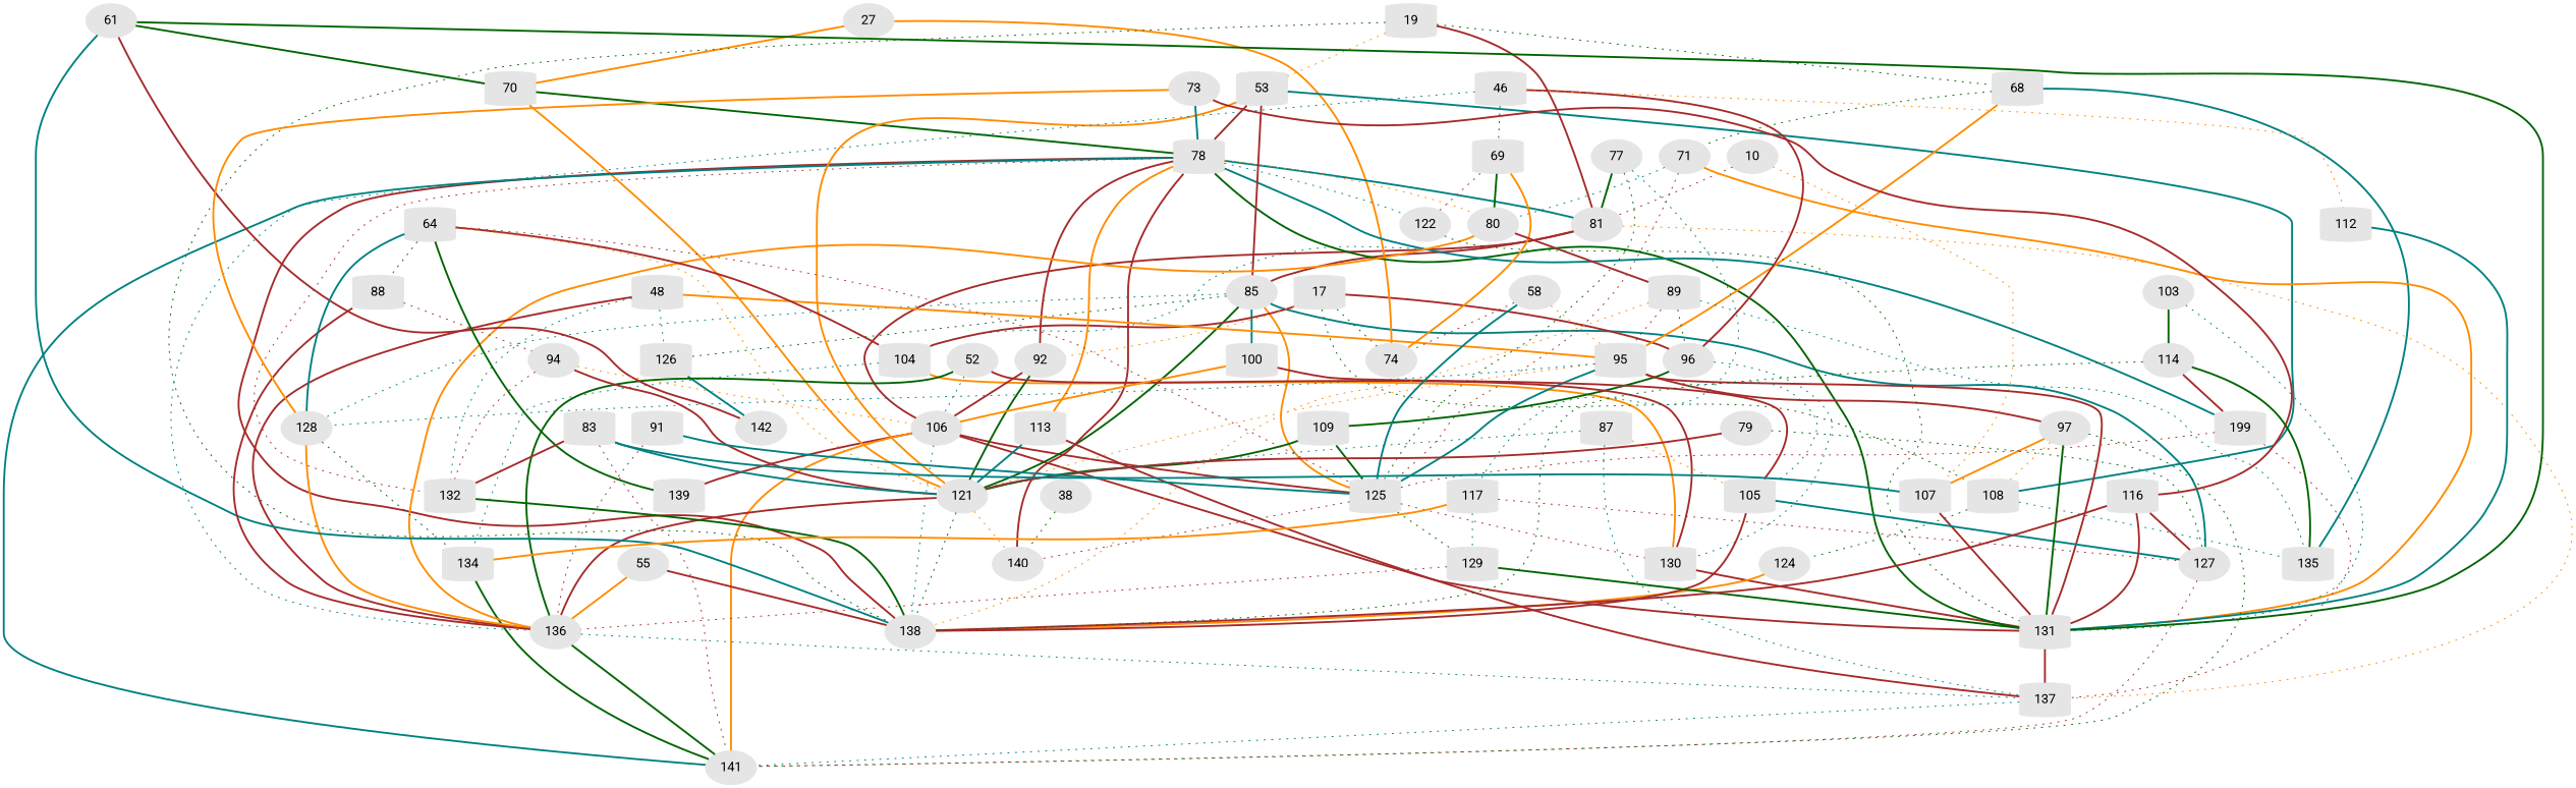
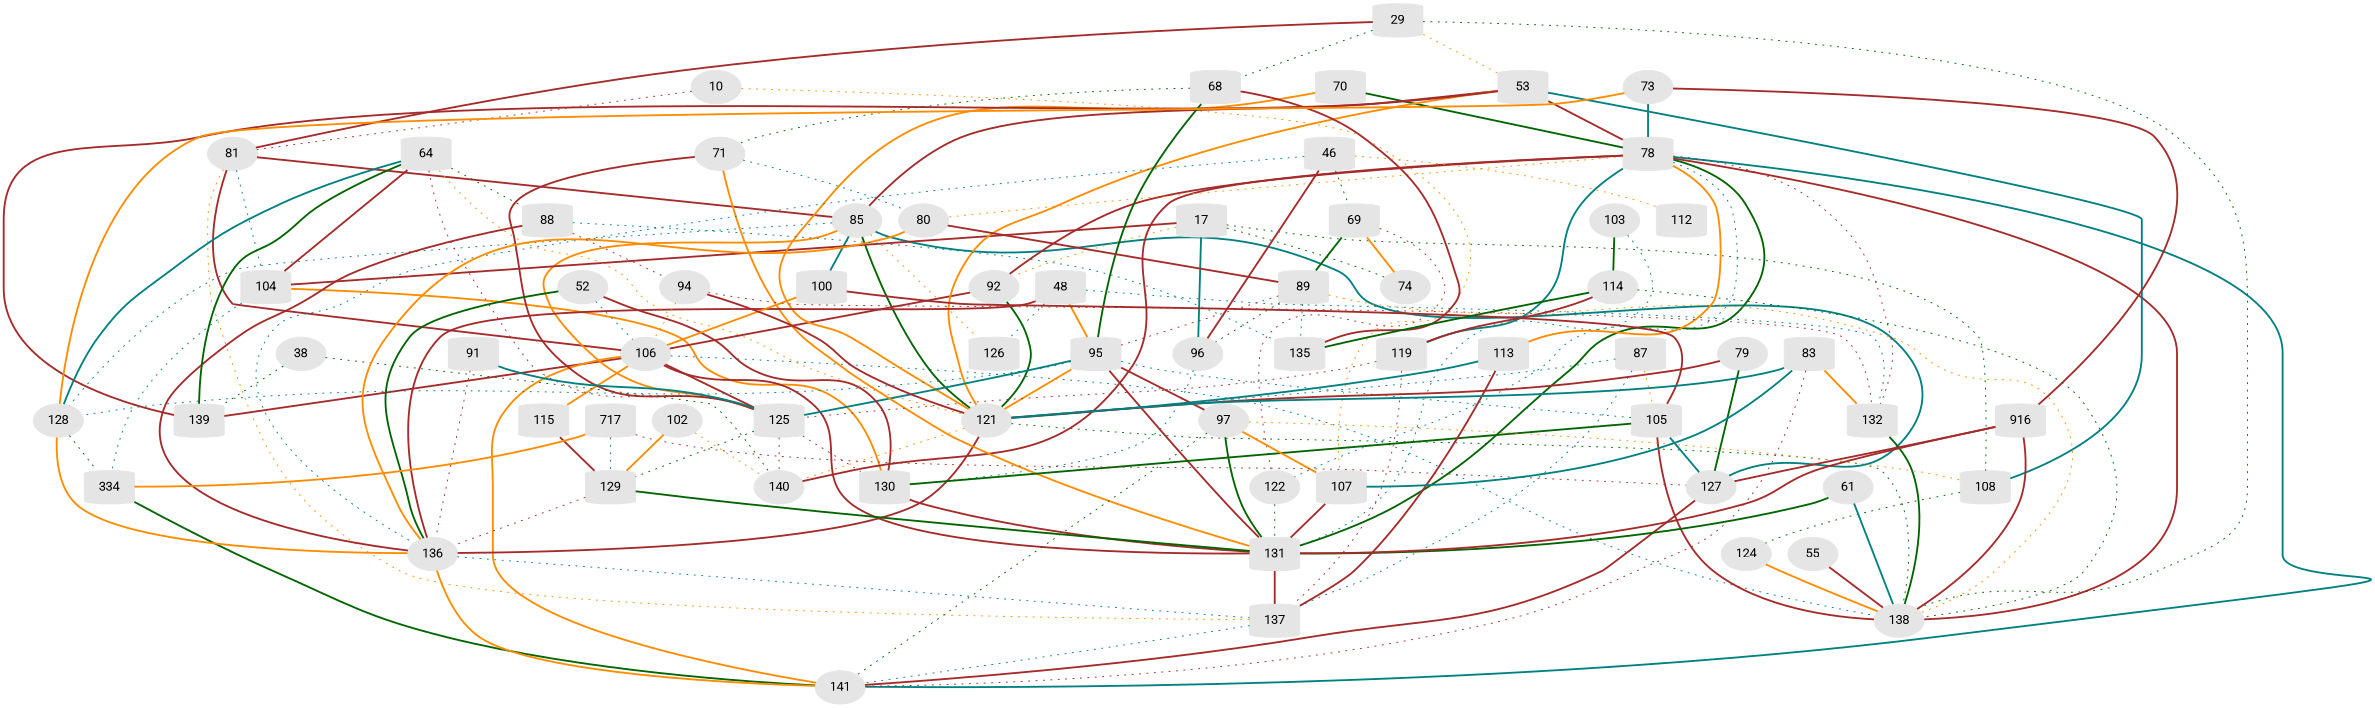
  graph {
    fontname=Roboto
    node [color=gray90 fontname=Roboto shape=cylinder style=filled]
    edge [color=brown fontname=Roboto style=bold]
    81 [shape=ellipse super="+54"]
    104 [super="+25"]
    106 [shape=ellipse super="+84+31"]
    85 [shape=ellipse super="+12+30"]
    137 [super="+1+76"]
    10 [shape=ellipse]
    107 [super="+14"]
    131 [super="+43+75+62"]
    74 [shape=ellipse]
    17
    92 [shape=ellipse]
    96 [shape=ellipse super="+60"]
    108 [super="+37"]
    121 [shape=ellipse super="+16+18+93+110"]
    130 [super="+21"]
-   109 [super="+24"]
-   134 [super="+57"]
+   134 [super="+57" label=334]
    124 [shape=ellipse]
-   27 [shape=ellipse]
    70
    78 [super="+40+44+56"]
    53 [super="+36"]
    139
-   29 [label=19]
+   29
    68
    138 [shape=ellipse super="+28+9+133"]
    95 [super="+19+2"]
    71 [shape=ellipse]
    135
    38 [shape=ellipse]
    140 [shape=ellipse super="+15"]
    46
    69
    112
    136 [shape=ellipse super="+90+51"]
    80 [shape=ellipse]
    122 [shape=ellipse]
    141 [shape=ellipse super="+23+98"]
    48 [super="+7"]
    126
    132 [super="+101"]
    125 [super="+5+34+120"]
    128 [shape=ellipse super="+118"]
    105 [super="+4+86"]
    97 [shape=ellipse super="+59"]
-   142 [shape=ellipse]
    52 [shape=ellipse super="+41"]
+   115
    113
-   119 [super="+49+67" label=199]
+   119 [super="+49+67"]
    127 [shape=ellipse super="+65"]
    100 [super="+82"]
    55 [shape=ellipse]
-   58 [shape=ellipse super="+35"]
    129
    61 [shape=ellipse]
    88 [super="+45"]
    94 [shape=ellipse]
    64
    89
    73 [shape=ellipse]
-   116
-   77 [shape=ellipse]
-   117 [super="+111"]
+   116 [label=916]
+   117 [super="+111" label=717]
    79 [shape=ellipse]
    83 [super="+63"]
    87
    91
+   102 [shape=ellipse]
    103 [shape=ellipse]
    114 [shape=ellipse]
    81 -- 104 [color=teal style=dotted]
    81 -- 106
    81 -- 85
    81 -- 137 [color=darkorange style=dotted weight=2]
    104 -- 130 [color=darkorange]
    104 -- 134 [color=teal style=dotted]
    106 -- 131
    106 -- 139
    106 -- 138 [color=teal style=dotted weight=2]
    106 -- 141 [color=darkorange weight=3]
    106 -- 125 [weight=2]
+   106 -- 115 [color=darkorange]
    85 -- 121 [color=darkgreen]
-   85 -- 126 [color=darkgreen style=dotted]
+   85 -- 126 [color=darkorange style=dotted]
    85 -- 125 [color=darkorange]
    85 -- 128 [color=teal style=dotted]
    85 -- 127 [color=teal]
    85 -- 100 [color=teal]
    137 -- 141 [color=teal style=dotted]
    10 -- 81 [style=dotted]
    10 -- 107 [color=darkorange style=dotted]
    107 -- 131
    131 -- 137 [weight=2]
    17 -- 104
    17 -- 74 [color=darkgreen style=dotted]
    17 -- 92 [color=darkorange style=dotted]
-   17 -- 96
+   17 -- 96 [color=teal]
    17 -- 108 [color=darkgreen style=dotted]
    92 -- 106
    92 -- 121 [color=darkgreen]
    96 -- 130 [color=teal style=dotted]
-   96 -- 109 [color=darkgreen]
    108 -- 124 [color=darkgreen style=dotted]
    121 -- 138 [color=darkgreen style=dotted]
    121 -- 140 [color=darkorange style=dotted]
    121 -- 136 [weight=4]
    130 -- 131
-   109 -- 121 [color=darkgreen]
-   109 -- 125 [color=darkgreen]
    134 -- 141 [color=darkgreen weight=2]
    124 -- 138 [color=darkorange]
-   27 -- 74 [color=darkorange]
-   27 -- 70 [color=darkorange]
    70 -- 121 [color=darkorange]
    70 -- 78 [color=darkgreen]
-   78 -- 81 [color=teal]
    78 -- 131 [color=darkgreen weight=2]
    78 -- 92
    78 -- 138
    78 -- 140
    78 -- 80 [color=darkorange style=dotted]
    78 -- 122 [color=teal style=dotted]
    78 -- 141 [color=teal]
    78 -- 132 [style=dotted]
    78 -- 113 [color=darkorange]
    78 -- 119 [color=teal]
    53 -- 85
    53 -- 108 [color=teal weight=3]
    53 -- 121 [color=darkorange weight=2]
    53 -- 78 [weight=2]
+   53 -- 139
    29 -- 81
    29 -- 53 [color=darkorange style=dotted]
    29 -- 68 [color=darkgreen style=dotted]
    29 -- 138 [color=darkgreen style=dotted]
-   68 -- 95 [color=darkorange]
+   68 -- 95 [color=darkgreen]
    68 -- 71 [color=darkgreen style=dotted]
-   68 -- 135 [color=teal]
+   68 -- 135
    95 -- 131 [weight=2]
-   95 -- 121 [color=darkorange style=dotted]
+   95 -- 121 [color=darkorange]
    95 -- 125 [color=teal]
    95 -- 128 [color=teal style=dotted]
    95 -- 105 [color=teal style=dotted weight=2]
    95 -- 97
    71 -- 131 [color=darkorange]
    71 -- 80 [color=teal style=dotted]
-   71 -- 125 [style=dotted]
+   71 -- 125
+   38 -- 139 [color=darkgreen style=dotted]
    38 -- 140 [color=darkgreen style=dotted]
    46 -- 96
    46 -- 69 [color=darkgreen style=dotted]
    46 -- 112 [color=darkorange style=dotted]
    46 -- 136 [color=teal style=dotted]
    69 -- 74 [color=darkorange]
-   69 -- 80 [color=darkgreen]
+   69 -- 89 [color=darkgreen]
    69 -- 122 [style=dotted]
-   112 -- 131 [color=teal]
    136 -- 137 [color=teal style=dotted]
-   136 -- 141 [color=darkgreen]
+   136 -- 141 [color=darkorange]
    80 -- 136 [color=darkorange]
    80 -- 89
    122 -- 131 [color=darkgreen style=dotted weight=2]
    48 -- 95 [color=darkorange]
    48 -- 136
    48 -- 126 [color=teal style=dotted weight=2]
    48 -- 132 [color=teal style=dotted]
-   126 -- 142 [color=teal]
    132 -- 138 [color=darkgreen]
    125 -- 130 [style=dotted weight=2]
    125 -- 140 [style=dotted]
    125 -- 129 [color=darkgreen style=dotted]
    128 -- 134 [color=darkgreen style=dotted]
    128 -- 136 [color=darkorange weight=3]
+   105 -- 130 [color=darkgreen]
    105 -- 138
    105 -- 127 [color=teal]
    97 -- 107 [color=darkorange weight=2]
    97 -- 131 [color=darkgreen]
    97 -- 108 [color=darkorange style=dotted]
    97 -- 141 [color=darkgreen style=dotted weight=2]
    52 -- 106 [color=teal style=dotted]
    52 -- 130
    52 -- 136 [color=darkgreen]
+   115 -- 129
    113 -- 137
    113 -- 121 [color=teal]
    119 -- 137 [style=dotted weight=2]
    119 -- 125 [style=dotted]
-   127 -- 141 [style=dotted]
+   127 -- 141
    100 -- 106 [color=darkorange weight=2]
    100 -- 105
    55 -- 138
-   55 -- 136 [color=darkorange]
-   58 -- 74 [style=dotted]
-   58 -- 95 [color=darkorange style=dotted weight=2]
-   58 -- 125 [color=teal]
    129 -- 131 [color=darkgreen]
    129 -- 136 [style=dotted]
    61 -- 131 [color=darkgreen]
-   61 -- 70 [color=darkgreen]
    61 -- 138 [color=teal weight=2]
-   61 -- 142
-   108 -- 135 [color=teal style=dotted]
+   88 -- 135 [color=teal style=dotted]
    88 -- 136
    88 -- 94 [style=dotted]
    94 -- 106 [color=darkorange style=dotted weight=2]
    94 -- 121
    94 -- 132 [style=dotted weight=2]
    64 -- 104
    64 -- 121 [color=darkorange style=dotted]
    64 -- 139 [color=darkgreen]
    64 -- 125 [style=dotted]
    64 -- 128 [color=teal]
    64 -- 88 [color=darkgreen style=dotted weight=2]
    89 -- 96 [color=darkgreen style=dotted]
    89 -- 138 [color=darkorange style=dotted]
    89 -- 95 [style=dotted]
    89 -- 135 [color=teal style=dotted]
    73 -- 78 [color=teal]
    73 -- 128 [color=darkorange]
    73 -- 116
    116 -- 131
    116 -- 138 [weight=2]
    116 -- 127
-   77 -- 81 [color=darkgreen]
-   77 -- 125 [color=darkgreen style=dotted]
-   77 -- 117 [color=teal style=dotted]
    117 -- 134 [color=darkorange]
    117 -- 127 [style=dotted]
    117 -- 129 [color=teal style=dotted weight=2]
    79 -- 121
-   79 -- 127 [color=darkgreen style=dotted]
+   79 -- 127 [color=darkgreen]
    83 -- 107 [color=teal]
    83 -- 121 [color=teal weight=2]
    83 -- 141 [style=dotted]
-   83 -- 132
+   83 -- 132 [color=darkorange]
    87 -- 137 [color=teal style=dotted]
    87 -- 121 [color=teal style=dotted]
    87 -- 105 [color=darkorange style=dotted]
    91 -- 136 [style=dotted]
    91 -- 125 [color=teal]
+   102 -- 140 [color=darkorange style=dotted]
+   102 -- 129 [color=darkorange]
    103 -- 131 [color=teal style=dotted weight=2]
    103 -- 114 [color=darkgreen]
    114 -- 138 [color=darkgreen style=dotted]
    114 -- 135 [color=darkgreen]
    114 -- 119
  }
